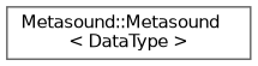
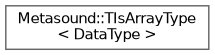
  digraph {
    rankdir=LR
-   n1 [color=grey40 fillcolor=white fontname=Helvetica fontsize=10 height=0.2 label="Metasound::Metasound\l\< DataType \>" shape=box style=filled width=0.4]
+   n1 [color=grey40 fillcolor=white fontname=Helvetica fontsize=10 height=0.2 label="Metasound::TIsArrayType\l\< DataType \>" shape=box style=filled width=0.4]
  }
